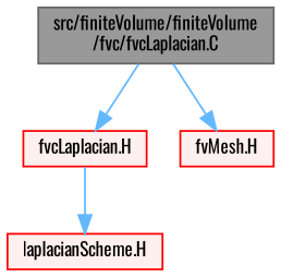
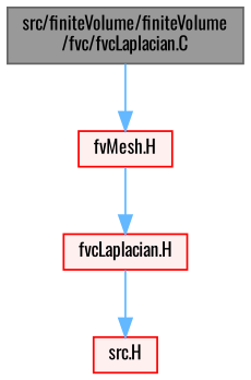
  digraph {
    fontname=Oswald
    node [color=red fillcolor="#FFF0F0" fontname=Oswald fontsize=10 shape=box style=filled]
    edge [color=steelblue1 fontname=Oswald fontsize=10 labelfontname=Helvetica labelfontsize=10 style=solid]
    n1 [color=gray40 fillcolor=grey60 fontcolor=black height=0.2 label="src/finiteVolume/finiteVolume\l/fvc/fvcLaplacian.C" width=0.4]
    n2 [height=0.2 label="fvcLaplacian.H" width=0.4]
    n3 [height=0.2 label="fvMesh.H" width=0.4]
-   n4 [height=0.2 label="laplacianScheme.H" width=0.4]
-   n1 -> n2
+   n4 [height=0.2 label="src.H" width=0.4]
+   n3 -> n2
    n1 -> n3
    n2 -> n4
  }
